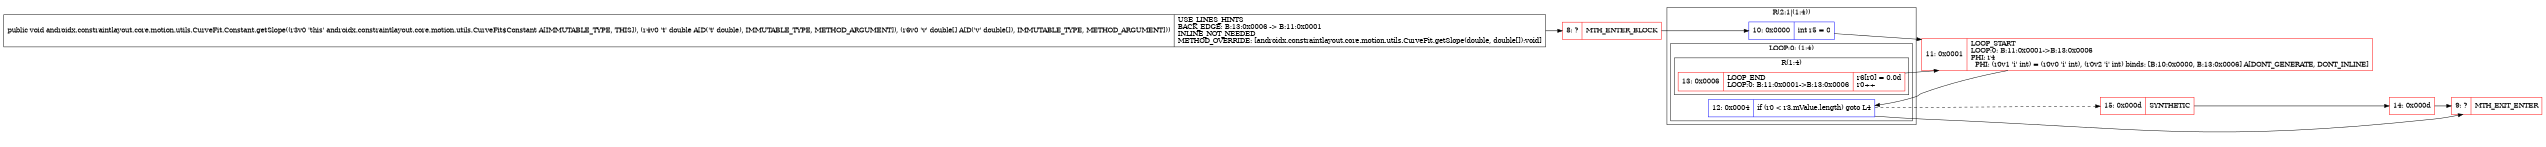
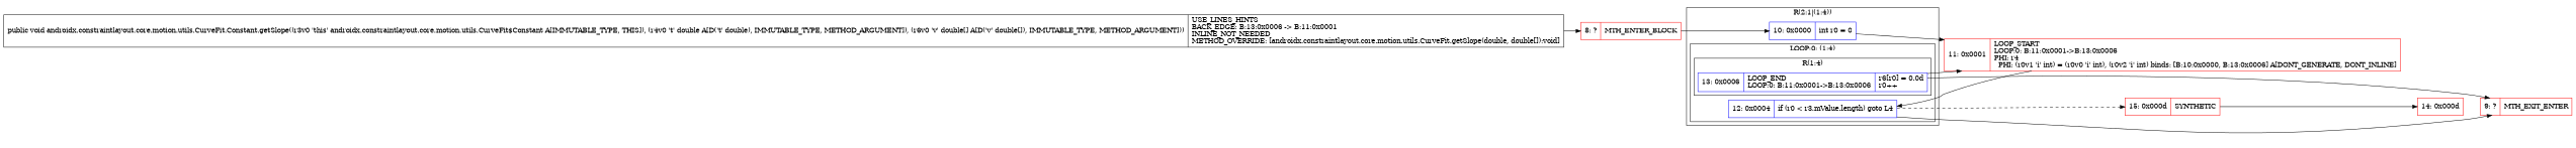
  digraph {
    rankdir=LR
    node [color=red shape=record]
-   n1 [label="{13\:\ 0x0006|LOOP_END\lLOOP:0: B:11:0x0001\-\>B:13:0x0006\l|r6[r0] = 0.0d\lr0++\l}"]
+   n1 [color=blue label="{13\:\ 0x0006|LOOP_END\lLOOP:0: B:11:0x0001\-\>B:13:0x0006\l|r6[r0] = 0.0d\lr0++\l}"]
    n2 [color=blue label="{12\:\ 0x0004|if (r0 \< r3.mValue.length) goto L4\l}"]
-   n3 [color=blue label="{10\:\ 0x0000|int r5 = 0\l}"]
+   n3 [color=blue label="{10\:\ 0x0000|int r0 = 0\l}"]
    n4 [label="{11\:\ 0x0001|LOOP_START\lLOOP:0: B:11:0x0001\-\>B:13:0x0006\lPHI: r4 \l  PHI: (r0v1 'i' int) = (r0v0 'i' int), (r0v2 'i' int) binds: [B:10:0x0000, B:13:0x0006] A[DONT_GENERATE, DONT_INLINE]\l}"]
    n5 [label="{15\:\ 0x000d|SYNTHETIC\l}"]
    n6 [label="{9\:\ ?|MTH_EXIT_ENTER\l}"]
    n7 [label="{14\:\ 0x000d}"]
    n8 [label="{8\:\ ?|MTH_ENTER_BLOCK\l}"]
    n9 [label="{public void androidx.constraintlayout.core.motion.utils.CurveFit.Constant.getSlope((r3v0 'this' androidx.constraintlayout.core.motion.utils.CurveFit$Constant A[IMMUTABLE_TYPE, THIS]), (r4v0 't' double A[D('t' double), IMMUTABLE_TYPE, METHOD_ARGUMENT]), (r6v0 'v' double[] A[D('v' double[]), IMMUTABLE_TYPE, METHOD_ARGUMENT]))  | USE_LINES_HINTS\lBACK_EDGE: B:13:0x0006 \-\> B:11:0x0001\lINLINE_NOT_NEEDED\lMETHOD_OVERRIDE: [androidx.constraintlayout.core.motion.utils.CurveFit.getSlope(double, double[]):void]\l}" color=""]
    subgraph cluster_1 {
      label="R(2:1|(1:4))"
      n3
      subgraph cluster_2 {
        label="LOOP:0: (1:4)"
        n2
        subgraph cluster_3 {
          label="R(1:4)"
          n1
        }
      }
    }
    n1 -> n4
    n2 -> n5 [style=dashed]
    n2 -> n6
    n3 -> n4
    n4 -> n2
    n5 -> n7
-   n7 -> n6
+   n1 -> n6
    n8 -> n3
    n9 -> n8
  }
